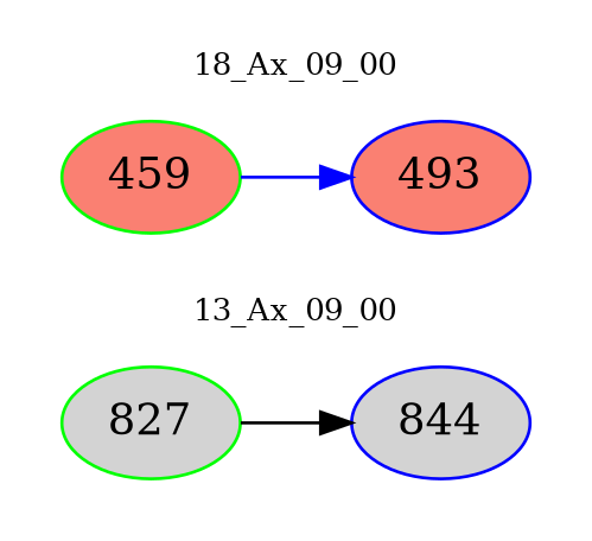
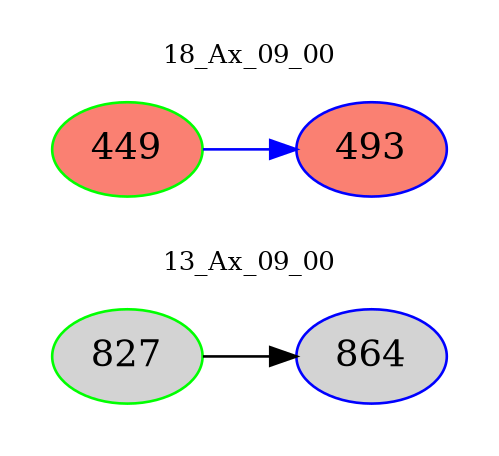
  digraph {
    rankdir=LR
    node [color=green fillcolor=lightgrey style=filled]
    n1 [label=827]
-   n2 [color=blue label=844]
-   n3 [fillcolor=salmon label=459]
+   n2 [color=blue label=864]
+   n3 [fillcolor=salmon label=449]
    n4 [color=blue fillcolor=salmon label=493]
    subgraph cluster_1 {
      color=white
      fontsize=10
      label="13_Ax_09_00"
      n1
      n2
    }
    subgraph cluster_2 {
      color=white
      fontsize=10
      label="18_Ax_09_00"
      n3
      n4
    }
    n1 -> n2 [color=black]
    n3 -> n4 [color=blue]
  }
